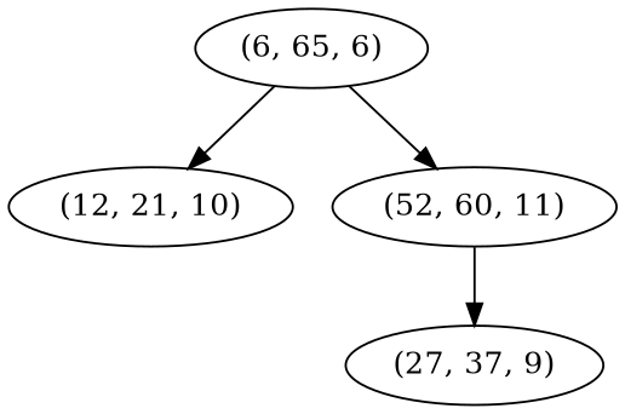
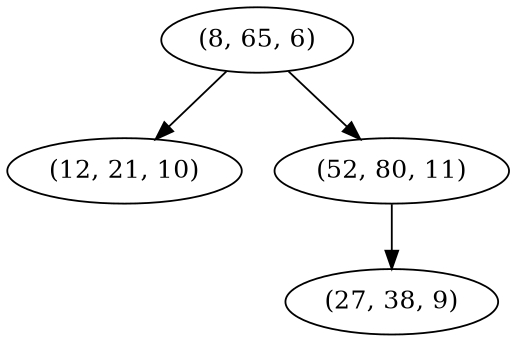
  digraph {
-   "(6, 65, 6)"
+   "(6, 65, 6)" [label="(8, 65, 6)"]
    "(12, 21, 10)"
-   "(52, 60, 11)"
-   "(27, 38, 9)" [label="(27, 37, 9)"]
+   "(52, 60, 11)" [label="(52, 80, 11)"]
+   "(27, 38, 9)"
    "(6, 65, 6)" -> "(12, 21, 10)"
    "(6, 65, 6)" -> "(52, 60, 11)"
    "(52, 60, 11)" -> "(27, 38, 9)"
  }
